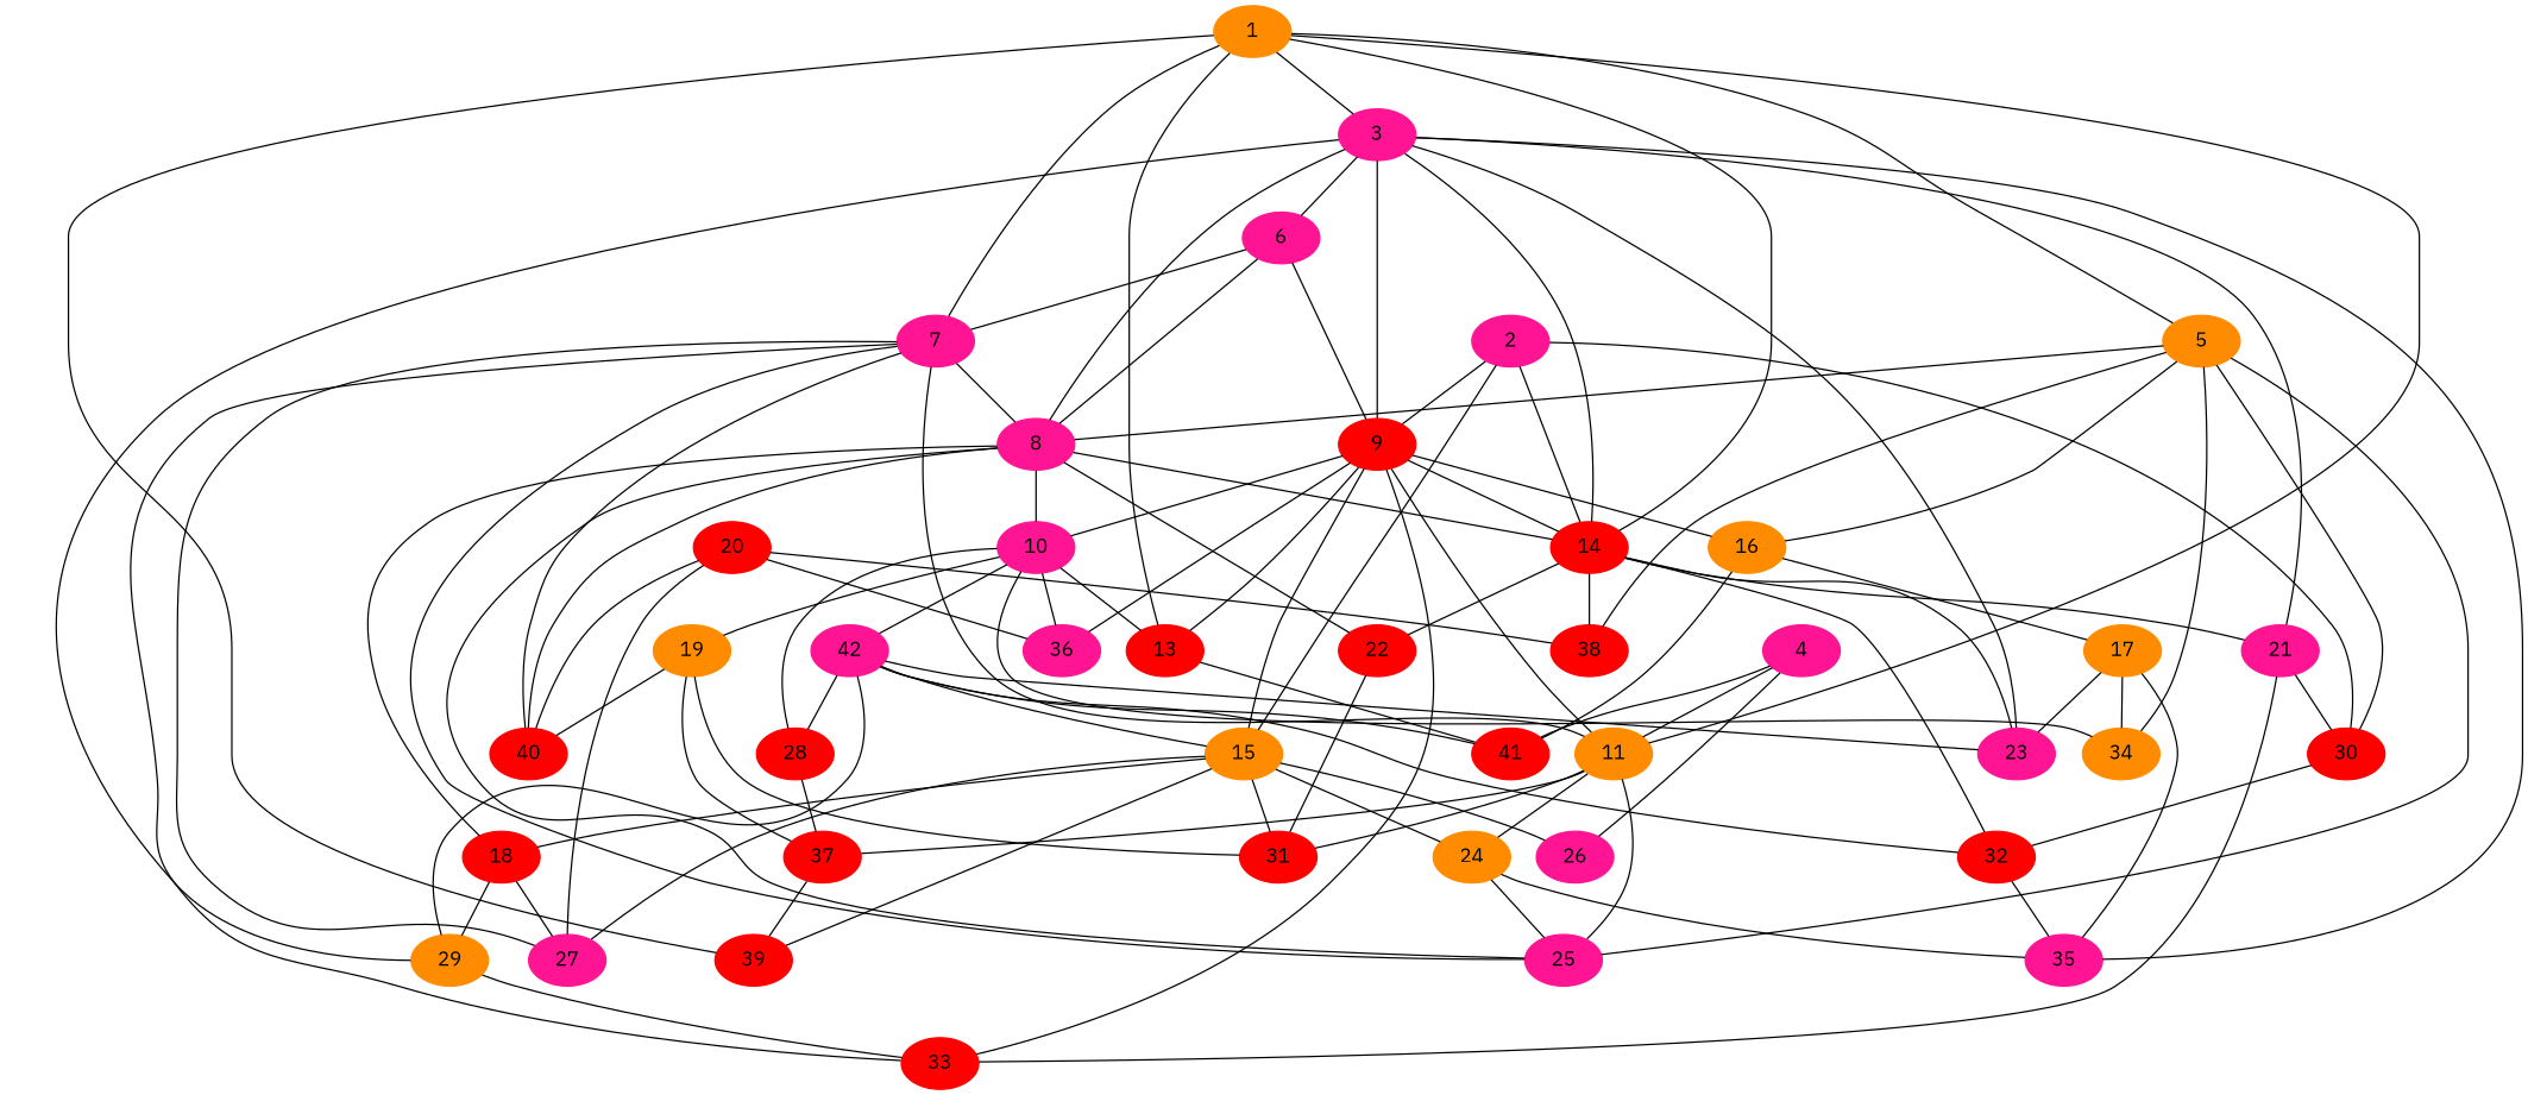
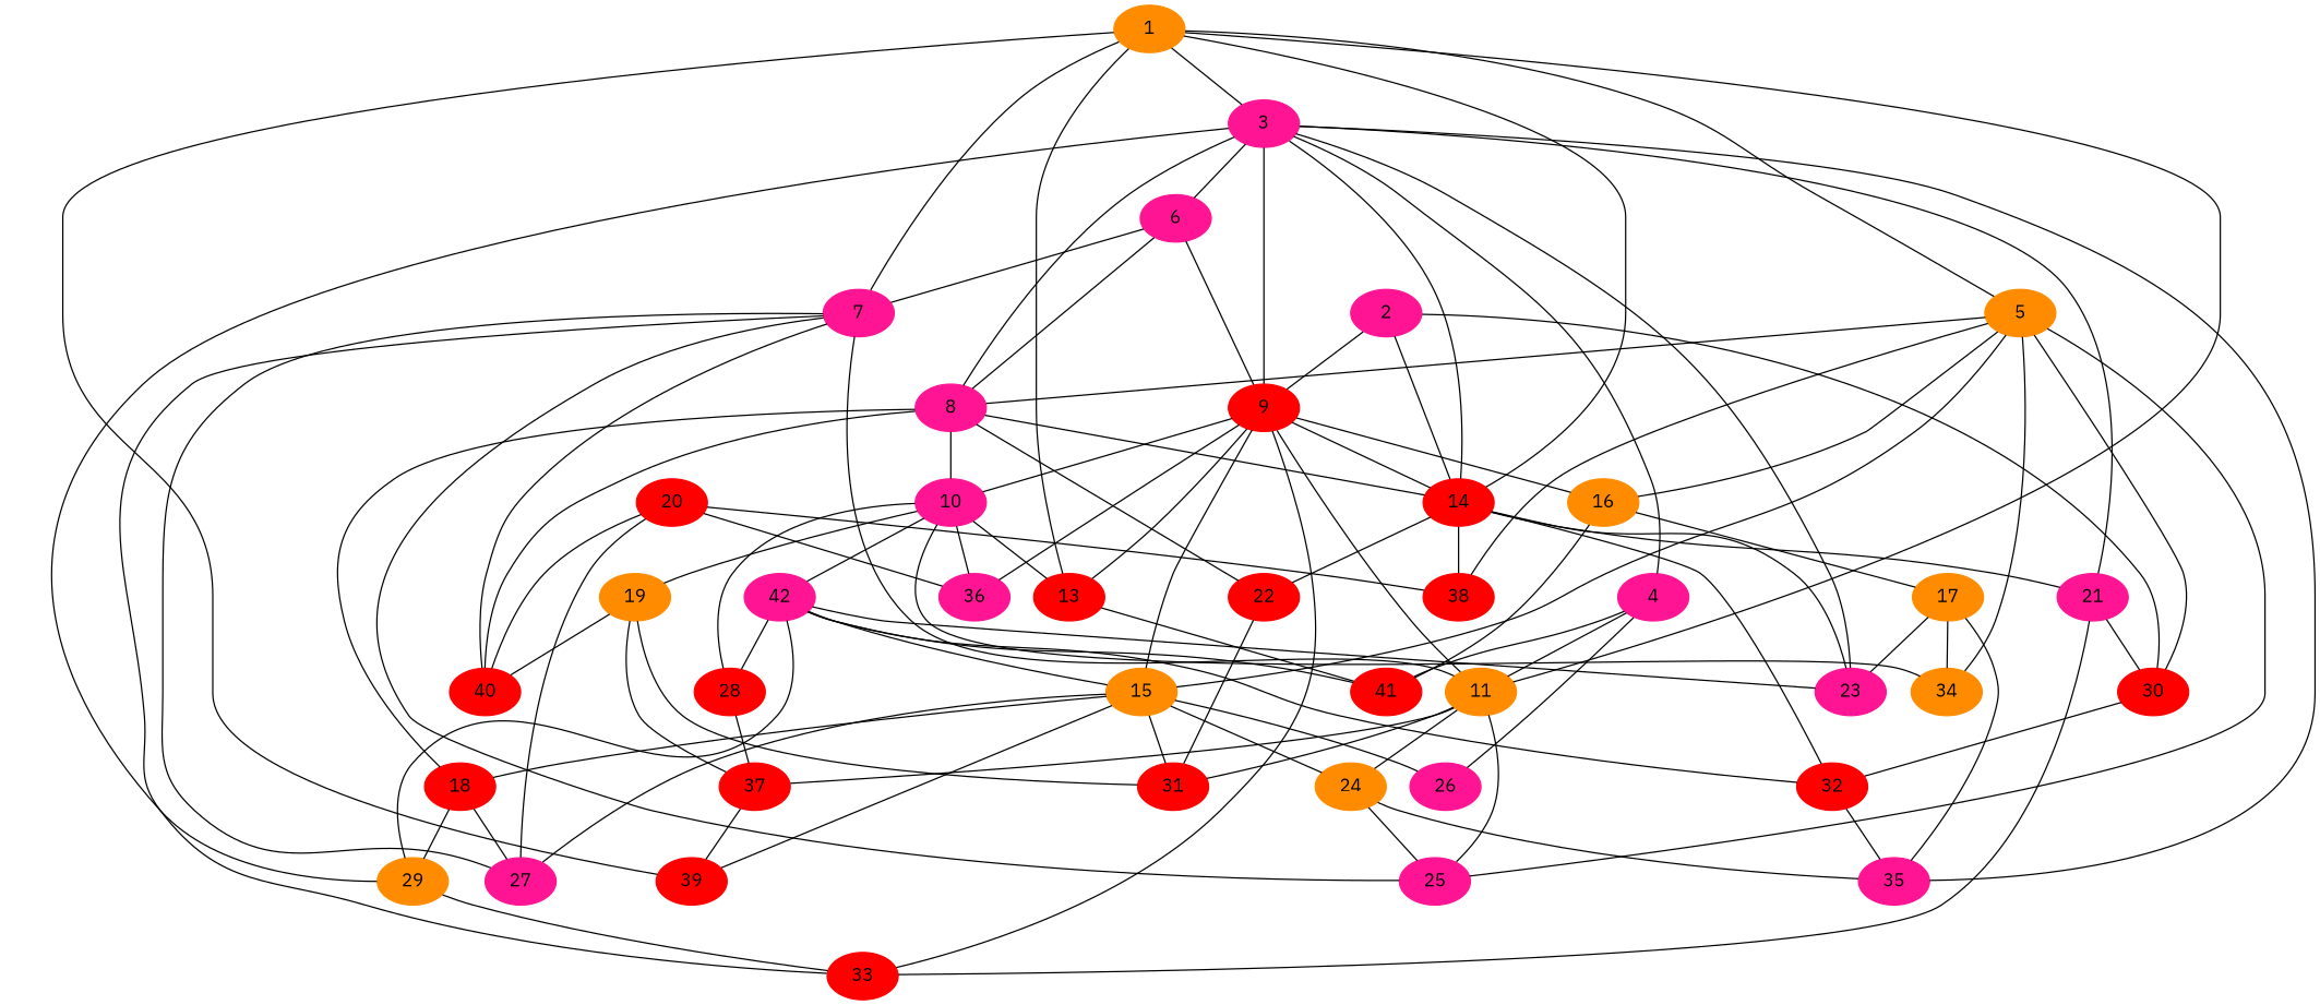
  graph {
    fontname="IBM Plex Sans"
    node [color=red fontname="IBM Plex Sans" style=filled]
    edge [fontname="IBM Plex Sans" weight=1.0]
    1 [color=darkorange]
    3 [color=deeppink]
    5 [color=darkorange]
    7 [color=deeppink]
    11 [color=darkorange]
    13
    14
    39
    9
    4 [color=deeppink]
    6 [color=deeppink]
    8 [color=deeppink]
    21 [color=deeppink]
    23 [color=deeppink]
    29 [color=darkorange]
    35 [color=deeppink]
    30
    15 [color=darkorange]
    16 [color=darkorange]
    25 [color=deeppink]
    34 [color=darkorange]
    38
    27 [color=deeppink]
    33
    40
    24 [color=darkorange]
    31
    37
    41
    22
    32
    2 [color=deeppink]
    10 [color=deeppink]
    36 [color=deeppink]
    26 [color=deeppink]
    18
    17 [color=darkorange]
    n38 [color=deeppink label=42]
    19 [color=darkorange]
    28
    20
    1 -- 3 [weight=2.0]
    1 -- 5 [weight=2.0]
    1 -- 7 [weight=3.0]
    1 -- 11
    1 -- 13
    1 -- 14
    1 -- 39 [weight=2.0]
    3 -- 14
    3 -- 9
+   3 -- 4
    3 -- 6
    3 -- 8
    3 -- 21
    3 -- 23
    3 -- 29
    3 -- 35
    5 -- 8
    5 -- 30
-   2 -- 15
+   5 -- 15
    5 -- 16
    5 -- 25
    5 -- 34 [weight=2.0]
    5 -- 38
    7 -- 11
-   7 -- 8
    7 -- 25
    7 -- 27
    7 -- 33
    7 -- 40
    11 -- 25 [weight=2.0]
    11 -- 24
    11 -- 31
    11 -- 37
    13 -- 41
    14 -- 21
    14 -- 23
    14 -- 38 [weight=2.0]
    14 -- 22
    14 -- 32
    9 -- 11 [weight=2.0]
    9 -- 13
    9 -- 14
    9 -- 15
    9 -- 16
    9 -- 33
    9 -- 10
    9 -- 36
    4 -- 11
    4 -- 41
    4 -- 26
    6 -- 7
    6 -- 9
    6 -- 8
    8 -- 14
-   8 -- 25
    8 -- 40
    8 -- 22 [weight=2.0]
    8 -- 10 [weight=2.0]
    8 -- 18
    21 -- 30
    21 -- 33
    29 -- 33
    30 -- 32
    15 -- 39
    15 -- 27
    15 -- 24
    15 -- 31
    15 -- 26 [weight=2.0]
    15 -- 18
    16 -- 41
    16 -- 17
    24 -- 35
    24 -- 25
    37 -- 39
    22 -- 31
    32 -- 35
    2 -- 14 [weight=2.0]
    2 -- 9
    2 -- 30
    10 -- 13
    10 -- 34
    10 -- 36 [weight=2.0]
    10 -- n38
    10 -- 19
    10 -- 28
    18 -- 29
    18 -- 27
    17 -- 23
    17 -- 35
    17 -- 34
    n38 -- 23
    n38 -- 29
    n38 -- 15
    n38 -- 41
    n38 -- 32
    n38 -- 28 [weight=2.0]
    19 -- 40
    19 -- 31
    19 -- 37
    28 -- 37
    20 -- 38
    20 -- 27
    20 -- 40
    20 -- 36
  }
